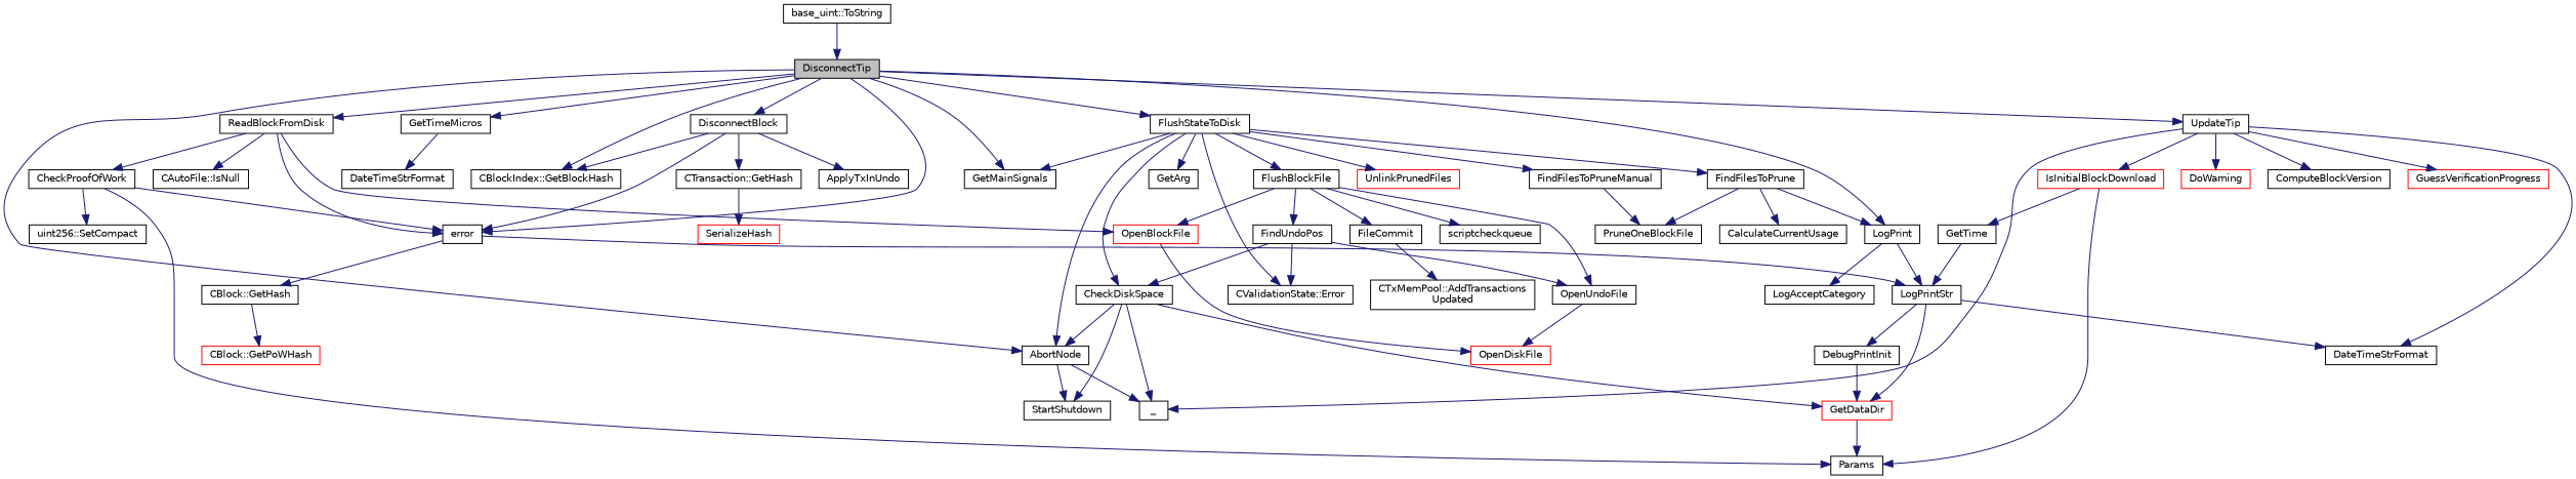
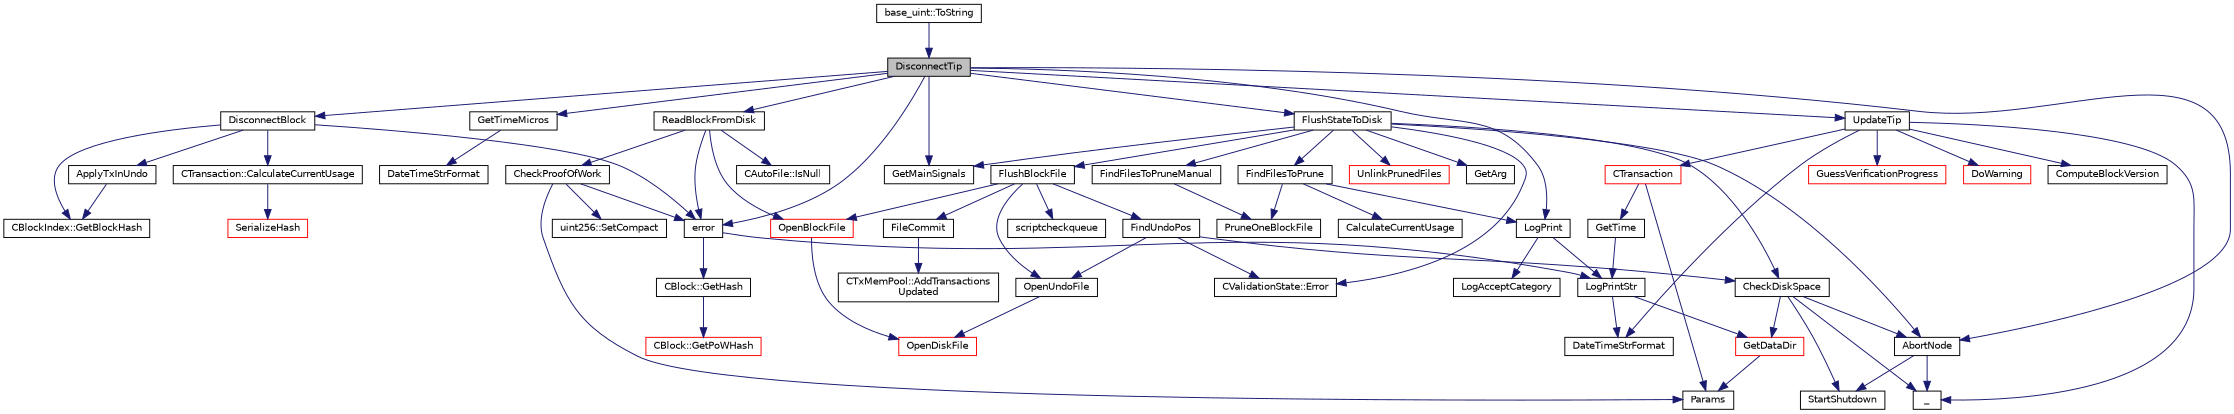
  digraph {
    rankdir=TB
    node [color=black fillcolor=white fontname=Helvetica fontsize=10 shape=record style=filled]
    edge [color=midnightblue fontname=Helvetica fontsize=10 labelfontname=Helvetica labelfontsize=10 style=solid]
    n1 [fillcolor=grey75 fontcolor=black height=0.2 label=DisconnectTip width=0.4]
    n2 [height=0.2 label=ReadBlockFromDisk width=0.4]
    n3 [height=0.2 label=error width=0.4]
    n4 [height=0.2 label=AbortNode width=0.4]
    n5 [height=0.2 label=GetTimeMicros width=0.4]
    n6 [height=0.2 label=DisconnectBlock width=0.4]
    n7 [height=0.2 label="CBlockIndex::GetBlockHash" width=0.4]
    n8 [height=0.2 label=LogPrint width=0.4]
    n9 [height=0.2 label=FlushStateToDisk width=0.4]
    n10 [height=0.2 label=GetMainSignals width=0.4]
    n11 [height=0.2 label=UpdateTip width=0.4]
    n12 [color=red height=0.2 label=OpenBlockFile width=0.4]
    n13 [height=0.2 label="CAutoFile::IsNull" width=0.4]
    n14 [height=0.2 label=CheckProofOfWork width=0.4]
    n15 [height=0.2 label="CBlock::GetHash" width=0.4]
    n16 [height=0.2 label=LogPrintStr width=0.4]
    n17 [height=0.2 label=_ width=0.4]
    n18 [height=0.2 label=StartShutdown width=0.4]
    n19 [height=0.2 label=DateTimeStrFormat width=0.4]
-   n20 [height=0.2 label="CTransaction::GetHash" width=0.4]
+   n20 [height=0.2 label="CTransaction::CalculateCurrentUsage" width=0.4]
    n21 [height=0.2 label=ApplyTxInUndo width=0.4]
    n22 [height=0.2 label="base_uint::ToString" width=0.4]
    n23 [height=0.2 label=LogAcceptCategory width=0.4]
    n24 [height=0.2 label=FindFilesToPruneManual width=0.4]
    n25 [height=0.2 label=FindFilesToPrune width=0.4]
    n26 [height=0.2 label=GetArg width=0.4]
    n27 [height=0.2 label=CheckDiskSpace width=0.4]
    n28 [height=0.2 label="CValidationState::Error" width=0.4]
    n29 [height=0.2 label=FlushBlockFile width=0.4]
    n30 [color=red height=0.2 label=UnlinkPrunedFiles width=0.4]
    n31 [height=0.2 label=DateTimeStrFormat width=0.4]
-   n32 [color=red height=0.2 label=IsInitialBlockDownload width=0.4]
+   n32 [color=red height=0.2 label=CTransaction width=0.4]
    n33 [color=red height=0.2 label=DoWarning width=0.4]
    n34 [height=0.2 label=ComputeBlockVersion width=0.4]
    n35 [color=red height=0.2 label=GuessVerificationProgress width=0.4]
    n36 [color=red height=0.2 label=OpenDiskFile width=0.4]
    n37 [height=0.2 label=Params width=0.4]
    n38 [height=0.2 label="uint256::SetCompact" width=0.4]
    n39 [color=red height=0.2 label="CBlock::GetPoWHash" width=0.4]
-   n40 [height=0.2 label=DebugPrintInit width=0.4]
    n41 [color=red height=0.2 label=GetDataDir width=0.4]
    n42 [height=0.2 label=GetTime width=0.4]
    n43 [color=red height=0.2 label=SerializeHash width=0.4]
    n44 [height=0.2 label=PruneOneBlockFile width=0.4]
    n45 [height=0.2 label=CalculateCurrentUsage width=0.4]
    n46 [height=0.2 label=FileCommit width=0.4]
    n47 [height=0.2 label=OpenUndoFile width=0.4]
    n48 [height=0.2 label=FindUndoPos width=0.4]
    n49 [height=0.2 label=scriptcheckqueue width=0.4]
    n50 [height=0.2 label="CTxMemPool::AddTransactions\lUpdated" width=0.4]
    n1 -> n2
    n1 -> n3
    n1 -> n4
    n1 -> n5
    n1 -> n6
-   n1 -> n7
+   n21 -> n7
    n1 -> n8
    n1 -> n9
    n1 -> n10
    n1 -> n11
    n2 -> n3
    n2 -> n12
    n2 -> n13
    n2 -> n14
    n3 -> n15
    n3 -> n16
    n4 -> n17
    n4 -> n18
    n5 -> n19
    n6 -> n3
    n6 -> n7
    n6 -> n20
    n6 -> n21
    n8 -> n16
    n8 -> n23
    n9 -> n4
    n9 -> n10
    n9 -> n24
    n9 -> n25
    n9 -> n26
    n9 -> n27
    n9 -> n28
    n9 -> n29
    n9 -> n30
    n11 -> n17
    n11 -> n31
    n11 -> n32
    n11 -> n33
    n11 -> n34
    n11 -> n35
    n12 -> n36
    n14 -> n3
    n14 -> n37
    n14 -> n38
    n15 -> n39
    n16 -> n31
-   n16 -> n40
    n16 -> n41
    n20 -> n43
    n22 -> n1
    n24 -> n44
    n25 -> n8
    n25 -> n44
    n25 -> n45
    n27 -> n4
    n27 -> n17
    n27 -> n18
    n27 -> n41
    n29 -> n12
    n29 -> n46
    n29 -> n47
    n29 -> n48
    n29 -> n49
    n32 -> n37
    n32 -> n42
-   n40 -> n41
    n41 -> n37
    n42 -> n16
    n46 -> n50
    n47 -> n36
    n48 -> n27
    n48 -> n28
    n48 -> n47
  }
